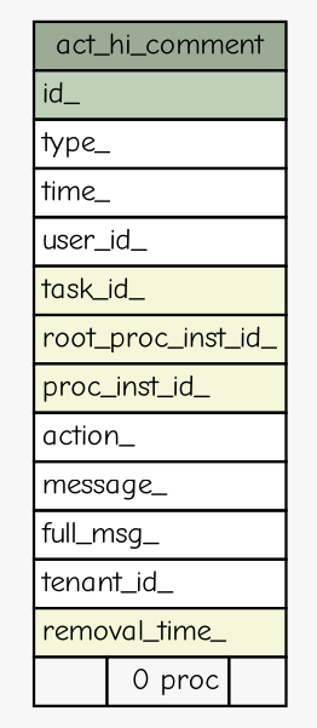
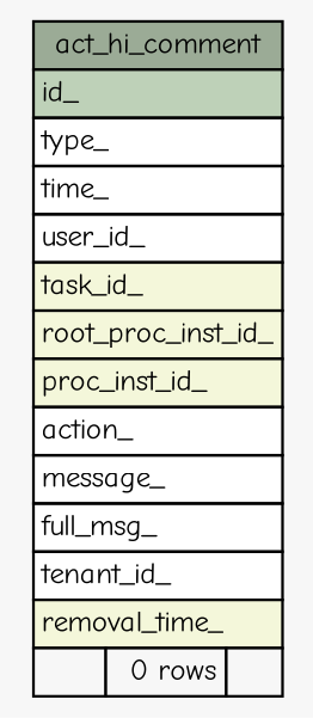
  digraph {
    bgcolor="#f7f7f7"
    fontname="Comic Neue"
    fontsize=11
    nodesep=0.18
    rankdir=RL
    ranksep=0.46
-   n1 [fontname="Comic Neue" fontsize=11 label=<     <TABLE BORDER="0" CELLBORDER="1" CELLSPACING="0" BGCOLOR="#ffffff">       <TR><TD COLSPAN="3" BGCOLOR="#9bab96" ALIGN="CENTER">act_hi_comment</TD></TR>       <TR><TD PORT="id_" COLSPAN="3" BGCOLOR="#bed1b8" ALIGN="LEFT">id_</TD></TR>       <TR><TD PORT="type_" COLSPAN="3" ALIGN="LEFT">type_</TD></TR>       <TR><TD PORT="time_" COLSPAN="3" ALIGN="LEFT">time_</TD></TR>       <TR><TD PORT="user_id_" COLSPAN="3" ALIGN="LEFT">user_id_</TD></TR>       <TR><TD PORT="task_id_" COLSPAN="3" BGCOLOR="#f4f7da" ALIGN="LEFT">task_id_</TD></TR>       <TR><TD PORT="root_proc_inst_id_" COLSPAN="3" BGCOLOR="#f4f7da" ALIGN="LEFT">root_proc_inst_id_</TD></TR>       <TR><TD PORT="proc_inst_id_" COLSPAN="3" BGCOLOR="#f4f7da" ALIGN="LEFT">proc_inst_id_</TD></TR>       <TR><TD PORT="action_" COLSPAN="3" ALIGN="LEFT">action_</TD></TR>       <TR><TD PORT="message_" COLSPAN="3" ALIGN="LEFT">message_</TD></TR>       <TR><TD PORT="full_msg_" COLSPAN="3" ALIGN="LEFT">full_msg_</TD></TR>       <TR><TD PORT="tenant_id_" COLSPAN="3" ALIGN="LEFT">tenant_id_</TD></TR>       <TR><TD PORT="removal_time_" COLSPAN="3" BGCOLOR="#f4f7da" ALIGN="LEFT">removal_time_</TD></TR>       <TR><TD ALIGN="LEFT" BGCOLOR="#f7f7f7">  </TD><TD ALIGN="RIGHT" BGCOLOR="#f7f7f7">0 proc</TD><TD ALIGN="RIGHT" BGCOLOR="#f7f7f7">  </TD></TR>     </TABLE>> shape=plaintext]
+   n1 [fontname="Comic Neue" fontsize=11 label=<     <TABLE BORDER="0" CELLBORDER="1" CELLSPACING="0" BGCOLOR="#ffffff">       <TR><TD COLSPAN="3" BGCOLOR="#9bab96" ALIGN="CENTER">act_hi_comment</TD></TR>       <TR><TD PORT="id_" COLSPAN="3" BGCOLOR="#bed1b8" ALIGN="LEFT">id_</TD></TR>       <TR><TD PORT="type_" COLSPAN="3" ALIGN="LEFT">type_</TD></TR>       <TR><TD PORT="time_" COLSPAN="3" ALIGN="LEFT">time_</TD></TR>       <TR><TD PORT="user_id_" COLSPAN="3" ALIGN="LEFT">user_id_</TD></TR>       <TR><TD PORT="task_id_" COLSPAN="3" BGCOLOR="#f4f7da" ALIGN="LEFT">task_id_</TD></TR>       <TR><TD PORT="root_proc_inst_id_" COLSPAN="3" BGCOLOR="#f4f7da" ALIGN="LEFT">root_proc_inst_id_</TD></TR>       <TR><TD PORT="proc_inst_id_" COLSPAN="3" BGCOLOR="#f4f7da" ALIGN="LEFT">proc_inst_id_</TD></TR>       <TR><TD PORT="action_" COLSPAN="3" ALIGN="LEFT">action_</TD></TR>       <TR><TD PORT="message_" COLSPAN="3" ALIGN="LEFT">message_</TD></TR>       <TR><TD PORT="full_msg_" COLSPAN="3" ALIGN="LEFT">full_msg_</TD></TR>       <TR><TD PORT="tenant_id_" COLSPAN="3" ALIGN="LEFT">tenant_id_</TD></TR>       <TR><TD PORT="removal_time_" COLSPAN="3" BGCOLOR="#f4f7da" ALIGN="LEFT">removal_time_</TD></TR>       <TR><TD ALIGN="LEFT" BGCOLOR="#f7f7f7">  </TD><TD ALIGN="RIGHT" BGCOLOR="#f7f7f7">0 rows</TD><TD ALIGN="RIGHT" BGCOLOR="#f7f7f7">  </TD></TR>     </TABLE>> shape=plaintext]
  }
